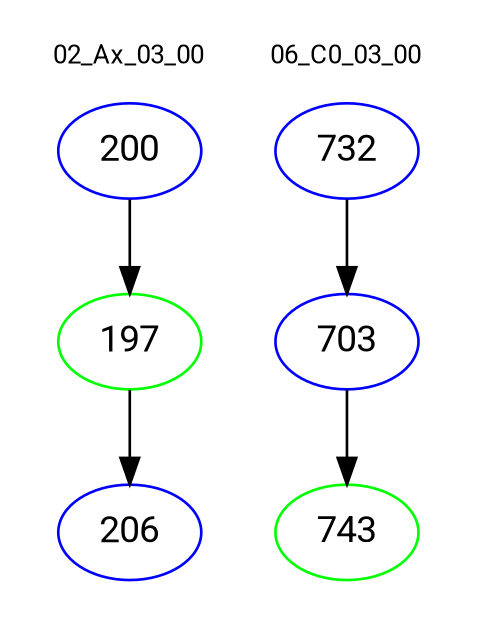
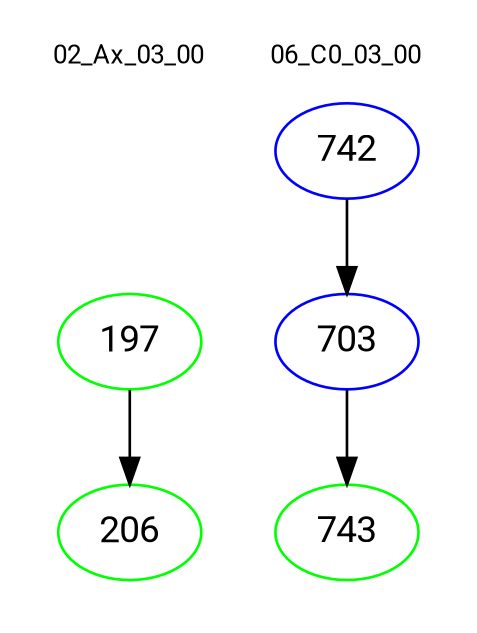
  digraph {
    fontname=Roboto
    node [color=blue fontname=Roboto]
    edge [color=black fontname=Roboto]
-   n1 [label=200]
    n2 [color=green label=197]
-   n3 [label=206]
-   n4 [label=732]
+   n3 [color=green label=206]
+   n4 [label=742]
    n5 [label=703]
    n6 [color=green label=743]
    subgraph cluster_1 {
      color=white
      fontsize=10
      label="02_Ax_03_00"
-     n1
      n2
      n3
    }
    subgraph cluster_2 {
      color=white
      fontsize=10
      label="06_C0_03_00"
      n4
      n5
      n6
    }
-   n1 -> n2
    n2 -> n3
    n4 -> n5
    n5 -> n6
  }
